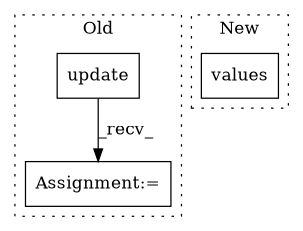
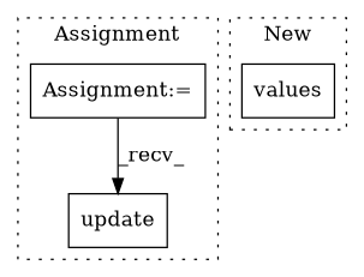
  digraph {
    node [a=32 shape=box]
    n1 [l="7,1" label=update s="24843,24994"]
    n2 [a=7 l=36 label="Assignment:=" s=24796]
    n3 [l=8 label=values s=24984]
    subgraph cluster_1 {
-     label=Old
+     label=Assignment
      style=dotted
      n1
      n2
    }
    subgraph cluster_2 {
      label=New
      style=dotted
      n3
    }
-   n1 -> n2 [label=_recv_]
+   n2 -> n1 [label=_recv_]
  }
